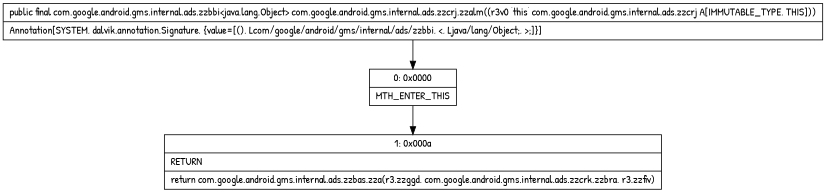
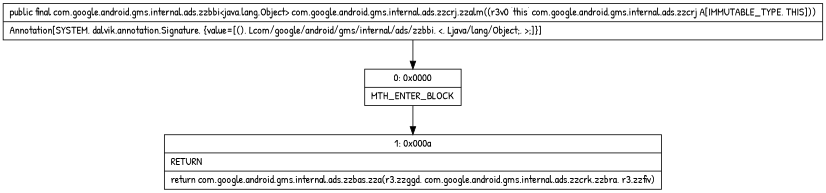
  digraph {
    fontname="Patrick Hand"
    node [shape=record fontname="Patrick Hand"]
    edge [fontname="Patrick Hand"]
-   n1 [label="{0\:\ 0x0000|MTH_ENTER_THIS\l}"]
+   n1 [label="{0\:\ 0x0000|MTH_ENTER_BLOCK\l}"]
    n2 [label="{1\:\ 0x000a|RETURN\l|return com.google.android.gms.internal.ads.zzbas.zza(r3.zzggd, com.google.android.gms.internal.ads.zzcrk.zzbra, r3.zzfiv)\l}"]
    n3 [label="{public final com.google.android.gms.internal.ads.zzbbi\<java.lang.Object\> com.google.android.gms.internal.ads.zzcrj.zzalm((r3v0 'this' com.google.android.gms.internal.ads.zzcrj A[IMMUTABLE_TYPE, THIS]))  | Annotation[SYSTEM, dalvik.annotation.Signature, \{value=[(), Lcom\/google\/android\/gms\/internal\/ads\/zzbbi, \<, Ljava\/lang\/Object;, \>;]\}]\l}"]
    n1 -> n2
    n3 -> n1
  }
